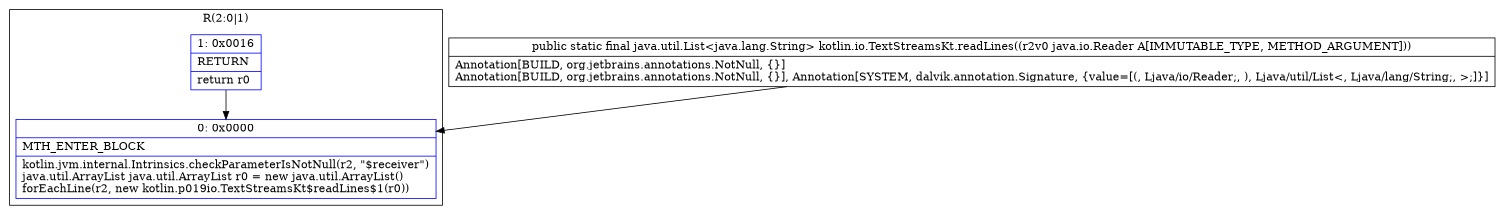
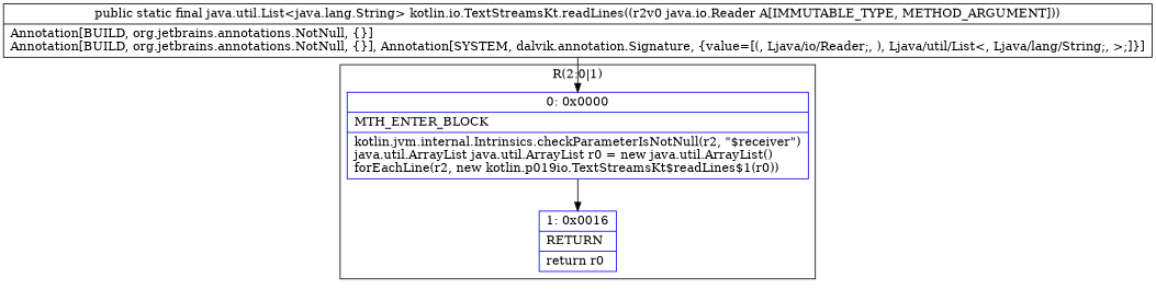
  digraph {
    node [color=blue shape=record]
    n1 [label="{0\:\ 0x0000|MTH_ENTER_BLOCK\l|kotlin.jvm.internal.Intrinsics.checkParameterIsNotNull(r2, \"$receiver\")\ljava.util.ArrayList java.util.ArrayList r0 = new java.util.ArrayList()\lforEachLine(r2, new kotlin.p019io.TextStreamsKt$readLines$1(r0))\l}"]
    n2 [label="{1\:\ 0x0016|RETURN\l|return r0\l}"]
    n3 [label="{public static final java.util.List\<java.lang.String\> kotlin.io.TextStreamsKt.readLines((r2v0 java.io.Reader A[IMMUTABLE_TYPE, METHOD_ARGUMENT]))  | Annotation[BUILD, org.jetbrains.annotations.NotNull, \{\}]\lAnnotation[BUILD, org.jetbrains.annotations.NotNull, \{\}], Annotation[SYSTEM, dalvik.annotation.Signature, \{value=[(, Ljava\/io\/Reader;, ), Ljava\/util\/List\<, Ljava\/lang\/String;, \>;]\}]\l}" color=""]
    subgraph cluster_1 {
      label="R(2:0|1)"
      n1
      n2
    }
-   n2 -> n1
+   n1 -> n2
    n3 -> n1
  }
